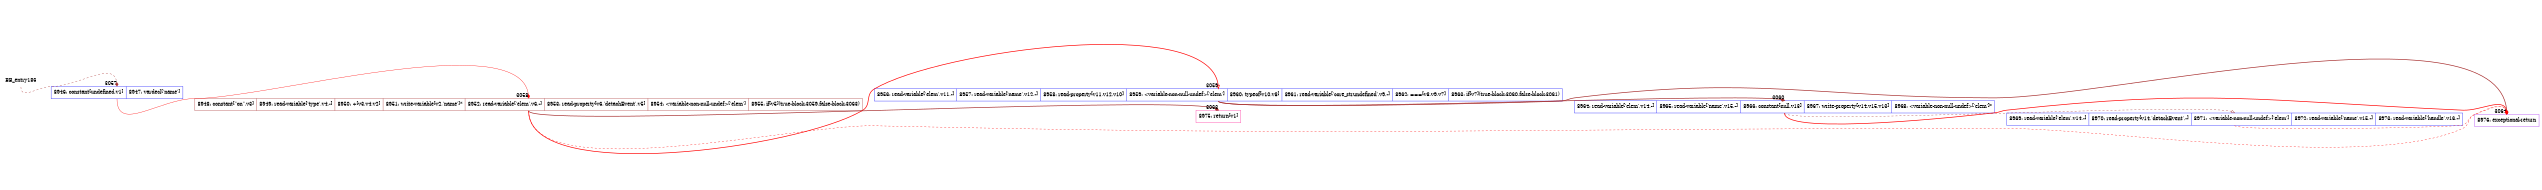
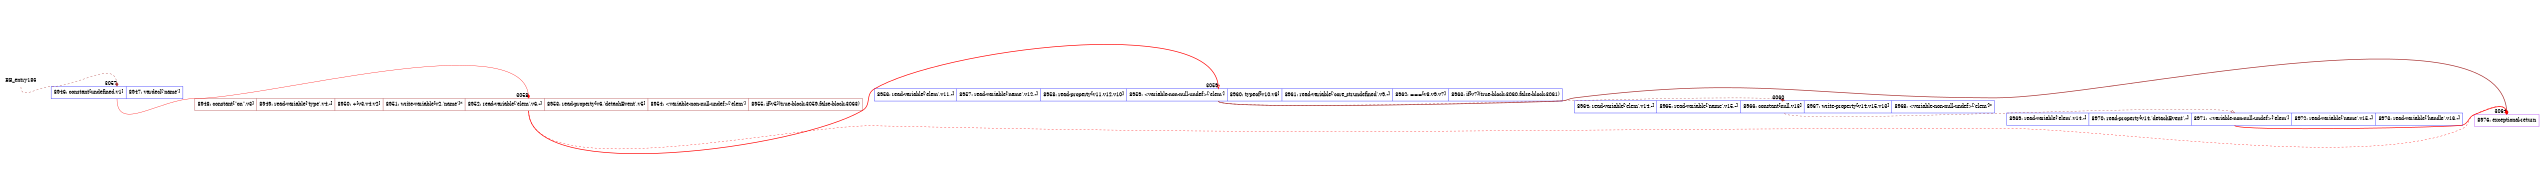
  digraph {
    rankdir=LR
    node [color=blue shape=record]
    edge [arrowhead=diamond color=brown headport=n style=bold tailport=s]
    BB_entry186 [shape=none]
    n2 [label="{8946: constant[undefined,v1]|8947: vardecl['name']}"]
    n3 [color=brown label="{8948: constant[\"on\",v3]|8949: read-variable['type',v4,-]|8950: +[v3,v4,v2]|8951: write-variable[v2,'name']*|8952: read-variable['elem',v6,-]|8953: read-property[v6,'detachEvent',v5]|8954: \<variable-non-null-undef\>['elem']|8955: if[v5](true-block:3059,false-block:3063)}"]
    n4 [label="{8956: read-variable['elem',v11,-]|8957: read-variable['name',v12,-]|8958: read-property[v11,v12,v10]|8959: \<variable-non-null-undef\>['elem']|8960: typeof[v10,v8]|8961: read-variable['core_strundefined',v9,-]|8962: ===[v8,v9,v7]|8963: if[v7](true-block:3060,false-block:3061)}"]
-   n5 [color=deeppink label="{8975: return[v1]}"]
    n6 [color=purple label="{8976: exceptional-return}"]
    n7 [label="{8964: read-variable['elem',v14,-]|8965: read-variable['name',v15,-]|8966: constant[null,v13]|8967: write-property[v14,v15,v13]|8968: \<variable-non-null-undef\>['elem']*}"]
    n8 [label="{8969: read-variable['elem',v14,-]|8970: read-property[v14,'detachEvent',-]|8971: \<variable-non-null-undef\>['elem']|8972: read-variable['name',v15,-]|8973: read-variable['handle',v16,-]}"]
    BB_entry186 -> n2 [headlabel="    3057" style=dashed]
    n2 -> n3 [color=red headlabel="      3058" style=solid]
    n3 -> n4 [arrowhead=onormal color=red headlabel="      3059"]
-   n3 -> n5 [headlabel="      3063"]
    n3 -> n6 [color=red headlabel="      3064" style=dashed]
    n4 -> n6
-   n4 -> n7 [headlabel="      3060"]
-   n7 -> n6 [color=red]
+   n4 -> n7 [headlabel="      3060" style=dashed]
    n7 -> n8 [arrowhead=onormal style=dashed]
-   n8 -> n6 [color=red style=dashed]
+   n8 -> n6 [color=red]
  }
